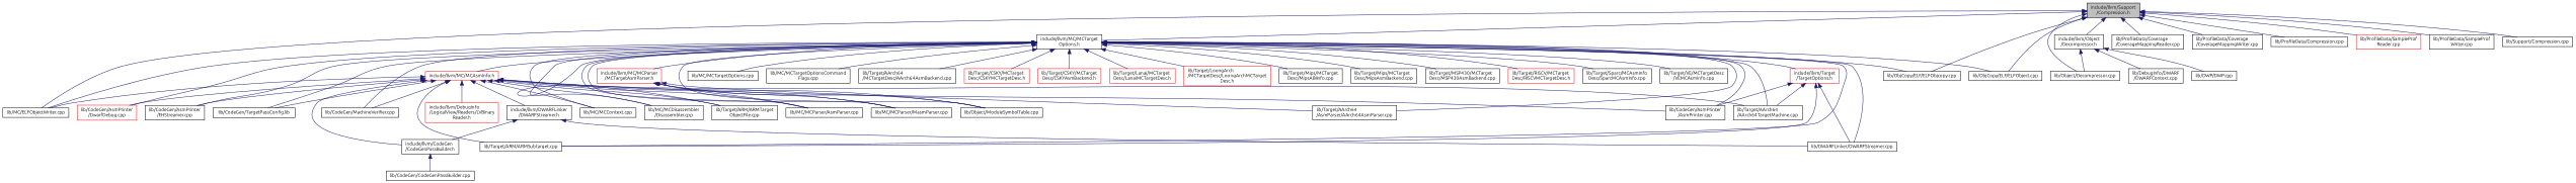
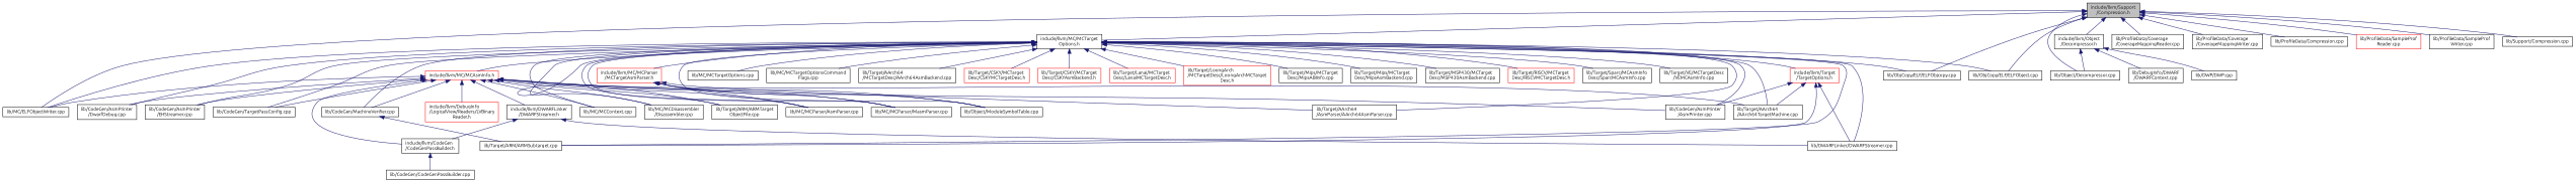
  digraph {
    fontname=Ubuntu
    node [color=black fontname=Ubuntu fontsize=10 shape=record]
    edge [color=midnightblue dir=back fontname=Ubuntu fontsize=10 labelfontname=Helvetica labelfontsize=10 style=solid]
    n1 [fillcolor=grey75 fontcolor=black height=0.2 label="include/llvm/Support\l/Compression.h" style=filled width=0.4]
    n2 [height=0.2 label="include/llvm/MC/MCTarget\lOptions.h" width=0.4]
    n3 [height=0.2 label="lib/MC/ELFObjectWriter.cpp" width=0.4]
    n4 [height=0.2 label="lib/ObjCopy/ELF/ELFObjcopy.cpp" width=0.4]
    n5 [height=0.2 label="lib/ObjCopy/ELF/ELFObject.cpp" width=0.4]
    n6 [height=0.2 label="include/llvm/Object\l/Decompressor.h" width=0.4]
    n7 [height=0.2 label="lib/Object/Decompressor.cpp" width=0.4]
    n8 [height=0.2 label="lib/ProfileData/Coverage\l/CoverageMappingReader.cpp" width=0.4]
    n9 [height=0.2 label="lib/ProfileData/Coverage\l/CoverageMappingWriter.cpp" width=0.4]
    n10 [height=0.2 label="lib/ProfileData/Compression.cpp" width=0.4]
    n11 [color=red height=0.2 label="lib/ProfileData/SampleProf\lReader.cpp" width=0.4]
    n12 [height=0.2 label="lib/ProfileData/SampleProf\lWriter.cpp" width=0.4]
    n13 [height=0.2 label="lib/Support/Compression.cpp" width=0.4]
    n14 [color=red height=0.2 label="include/llvm/MC/MCAsmInfo.h" width=0.4]
    n15 [height=0.2 label="lib/DWARFLinker/DWARFStreamer.cpp" width=0.4]
    n16 [height=0.2 label="lib/CodeGen/AsmPrinter\l/AsmPrinter.cpp" width=0.4]
-   n17 [color=red height=0.2 label="lib/CodeGen/AsmPrinter\l/DwarfDebug.cpp" width=0.4]
+   n17 [height=0.2 label="lib/CodeGen/AsmPrinter\l/DwarfDebug.cpp" width=0.4]
    n18 [height=0.2 label="lib/CodeGen/AsmPrinter\l/EHStreamer.cpp" width=0.4]
    n19 [height=0.2 label="lib/CodeGen/MachineVerifier.cpp" width=0.4]
-   n20 [height=0.2 label="lib/CodeGen/TargetPassConfig.lib" width=0.4]
+   n20 [height=0.2 label="lib/CodeGen/TargetPassConfig.cpp" width=0.4]
    n21 [height=0.2 label="lib/MC/MCContext.cpp" width=0.4]
    n22 [height=0.2 label="lib/MC/MCDisassembler\l/Disassembler.cpp" width=0.4]
    n23 [height=0.2 label="lib/MC/MCParser/AsmParser.cpp" width=0.4]
    n24 [height=0.2 label="lib/MC/MCParser/MasmParser.cpp" width=0.4]
    n25 [height=0.2 label="lib/Object/ModuleSymbolTable.cpp" width=0.4]
    n26 [height=0.2 label="lib/Target/AArch64\l/AArch64TargetMachine.cpp" width=0.4]
    n27 [height=0.2 label="lib/Target/ARM/ARMSubtarget.cpp" width=0.4]
    n28 [height=0.2 label="lib/Target/ARM/ARMTarget\lObjectFile.cpp" width=0.4]
    n29 [color=red height=0.2 label="include/llvm/MC/MCParser\l/MCTargetAsmParser.h" width=0.4]
    n30 [height=0.2 label="lib/Target/AArch64\l/AsmParser/AArch64AsmParser.cpp" width=0.4]
    n31 [color=red height=0.2 label="include/llvm/Target\l/TargetOptions.h" width=0.4]
    n32 [height=0.2 label="lib/MC/MCTargetOptions.cpp" width=0.4]
    n33 [height=0.2 label="lib/MC/MCTargetOptionsCommand\lFlags.cpp" width=0.4]
    n34 [height=0.2 label="lib/Target/AArch64\l/MCTargetDesc/AArch64AsmBackend.cpp" width=0.4]
    n35 [color=red height=0.2 label="lib/Target/CSKY/MCTarget\lDesc/CSKYMCTargetDesc.h" width=0.4]
    n36 [color=red height=0.2 label="lib/Target/CSKY/MCTarget\lDesc/CSKYAsmBackend.h" width=0.4]
    n37 [color=red height=0.2 label="lib/Target/Lanai/MCTarget\lDesc/LanaiMCTargetDesc.h" width=0.4]
    n38 [color=red height=0.2 label="lib/Target/LoongArch\l/MCTargetDesc/LoongArchMCTarget\lDesc.h" width=0.4]
    n39 [height=0.2 label="lib/Target/Mips/MCTarget\lDesc/MipsABIInfo.cpp" width=0.4]
    n40 [height=0.2 label="lib/Target/Mips/MCTarget\lDesc/MipsAsmBackend.cpp" width=0.4]
    n41 [height=0.2 label="lib/Target/MSP430/MCTarget\lDesc/MSP430AsmBackend.cpp" width=0.4]
    n42 [color=red height=0.2 label="lib/Target/RISCV/MCTarget\lDesc/RISCVMCTargetDesc.h" width=0.4]
    n43 [height=0.2 label="lib/Target/Sparc/MCAsmInfo\lDesc/SparcMCAsmInfo.cpp" width=0.4]
    n44 [height=0.2 label="lib/Target/VE/MCTargetDesc\l/VEMCAsmInfo.cpp" width=0.4]
    n45 [height=0.2 label="lib/DebugInfo/DWARF\l/DWARFContext.cpp" width=0.4]
    n46 [height=0.2 label="lib/DWP/DWP.cpp" width=0.4]
    n47 [height=0.2 label="include/llvm/CodeGen\l/CodeGenPassBuilder.h" width=0.4]
    n48 [height=0.2 label="lib/CodeGen/CodeGenPassBuilder.cpp" width=0.4]
    n49 [color=red height=0.2 label="include/llvm/DebugInfo\l/LogicalView/Readers/LVBinary\lReader.h" width=0.4]
    n50 [height=0.2 label="include/llvm/DWARFLinker\l/DWARFStreamer.h" width=0.4]
    n1 -> n2
    n1 -> n3
    n1 -> n4
    n1 -> n5
    n1 -> n6
    n1 -> n7
    n1 -> n8
    n1 -> n9
    n1 -> n10
    n1 -> n11
    n1 -> n12
    n1 -> n13
    n2 -> n3
    n2 -> n4
    n2 -> n5
    n2 -> n14
    n2 -> n15
    n2 -> n16
    n2 -> n17
    n2 -> n18
    n2 -> n19
    n2 -> n20
    n2 -> n21
    n2 -> n22
    n2 -> n23
    n2 -> n24
    n2 -> n25
    n2 -> n26
    n2 -> n27
    n2 -> n28
    n2 -> n29
    n2 -> n30
    n2 -> n31
    n2 -> n32
    n2 -> n33
    n2 -> n34
    n2 -> n35
    n2 -> n36
    n2 -> n37
    n2 -> n38
    n2 -> n39
    n2 -> n40
    n2 -> n41
    n2 -> n42
    n2 -> n43
    n2 -> n44
    n6 -> n7
    n6 -> n45
    n6 -> n46
    n14 -> n3
    n14 -> n16
    n14 -> n17
    n14 -> n18
    n14 -> n19
    n14 -> n20
    n14 -> n21
    n14 -> n22
    n14 -> n23
    n14 -> n24
    n14 -> n25
    n14 -> n26
-   n14 -> n27
+   n19 -> n27
    n14 -> n28
    n14 -> n47
    n14 -> n49
    n14 -> n50
    n29 -> n23
    n29 -> n24
    n29 -> n25
    n29 -> n30
    n31 -> n15
    n31 -> n16
    n31 -> n26
    n31 -> n27
    n47 -> n48
    n50 -> n15
    n50 -> n47
  }
